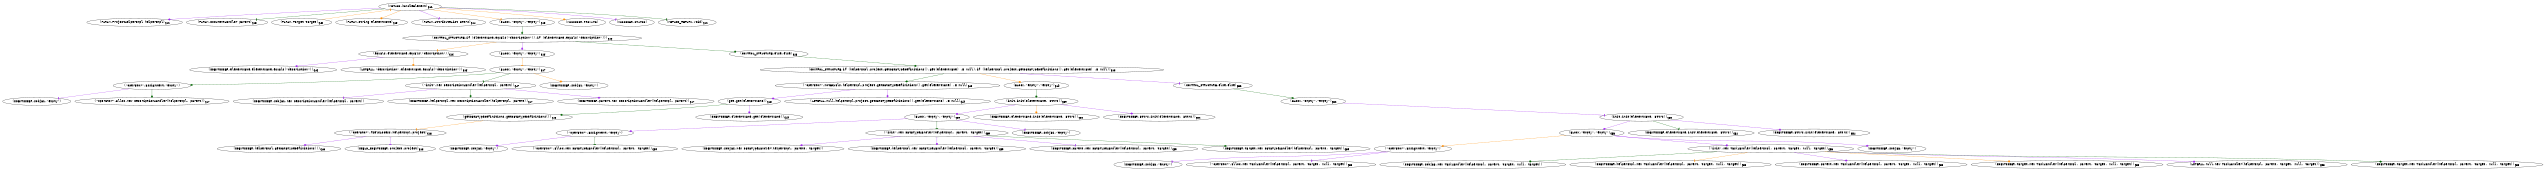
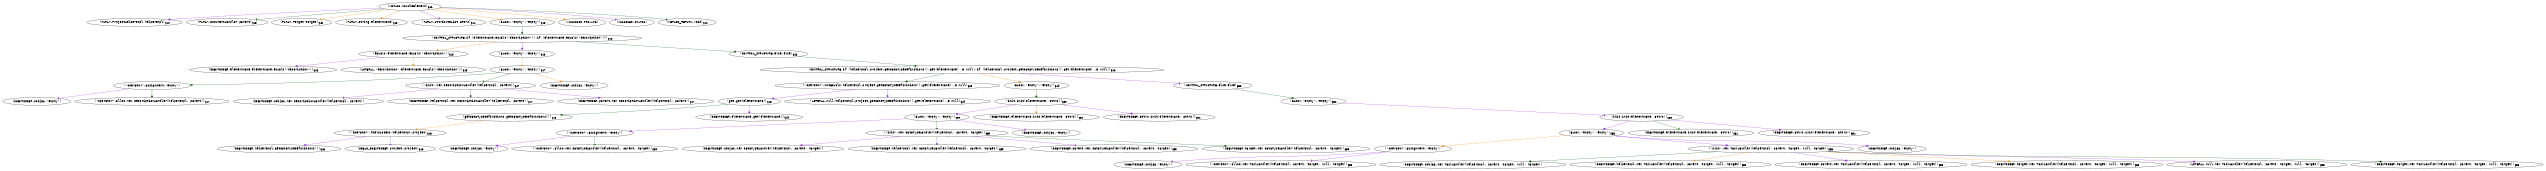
  digraph {
    fontname="DejaVu Sans Mono"
    node [fontname="DejaVu Sans Mono"]
    edge [arrowhead=diamond color=purple fontname="DejaVu Sans Mono"]
    n1 [label=<(METHOD,handleElement)<SUB>641</SUB>>]
    n2 [label=<(PARAM,ProjectHelperImpl helperImpl)<SUB>641</SUB>>]
    n3 [label=<(PARAM,DocumentHandler parent)<SUB>645</SUB>>]
    n4 [label=<(PARAM,Target target)<SUB>643</SUB>>]
    n5 [label=<(PARAM,String elementName)<SUB>643</SUB>>]
    n6 [label=<(PARAM,AttributeList attrs)<SUB>644</SUB>>]
    n7 [label=<(BLOCK,&lt;empty&gt;,&lt;empty&gt;)<SUB>645</SUB>>]
    n8 [label=<(MODIFIER,PRIVATE)>]
    n9 [label=<(MODIFIER,STATIC)>]
    n10 [label=<(METHOD_RETURN,void)<SUB>641</SUB>>]
    n11 [label=<(CONTROL_STRUCTURE,if (elementName.equals(&quot;description&quot;)),if (elementName.equals(&quot;description&quot;)))<SUB>646</SUB>>]
    n12 [label=<(equals,elementName.equals(&quot;description&quot;))<SUB>646</SUB>>]
    n13 [label=<(BLOCK,&lt;empty&gt;,&lt;empty&gt;)<SUB>646</SUB>>]
    n14 [label=<(CONTROL_STRUCTURE,else,else)<SUB>648</SUB>>]
    n15 [label=<(IDENTIFIER,elementName,elementName.equals(&quot;description&quot;))<SUB>646</SUB>>]
    n16 [label=<(LITERAL,&quot;description&quot;,elementName.equals(&quot;description&quot;))<SUB>646</SUB>>]
    n17 [label=<(BLOCK,&lt;empty&gt;,&lt;empty&gt;)<SUB>647</SUB>>]
    n18 [label=<(CONTROL_STRUCTURE,if (helperImpl.project.getDataTypeDefinitions().get(elementName) != null),if (helperImpl.project.getDataTypeDefinitions().get(elementName) != null))<SUB>648</SUB>>]
    n19 [label=<(&lt;operator&gt;.assignment,&lt;empty&gt;)>]
    n20 [label=<(&lt;init&gt;,new DescriptionHandler(helperImpl, parent))<SUB>647</SUB>>]
    n21 [label=<(IDENTIFIER,$obj31,&lt;empty&gt;)>]
    n22 [label=<(IDENTIFIER,$obj31,&lt;empty&gt;)>]
    n23 [label=<(&lt;operator&gt;.alloc,new DescriptionHandler(helperImpl, parent))<SUB>647</SUB>>]
    n24 [label=<(IDENTIFIER,$obj31,new DescriptionHandler(helperImpl, parent))>]
    n25 [label=<(IDENTIFIER,helperImpl,new DescriptionHandler(helperImpl, parent))<SUB>647</SUB>>]
    n26 [label=<(IDENTIFIER,parent,new DescriptionHandler(helperImpl, parent))<SUB>647</SUB>>]
    n27 [label=<(&lt;operator&gt;.notEquals,helperImpl.project.getDataTypeDefinitions().get(elementName) != null)<SUB>648</SUB>>]
    n28 [label=<(BLOCK,&lt;empty&gt;,&lt;empty&gt;)<SUB>649</SUB>>]
    n29 [label=<(CONTROL_STRUCTURE,else,else)<SUB>652</SUB>>]
    n30 [label=<(get,get(elementName))<SUB>648</SUB>>]
    n31 [label=<(LITERAL,null,helperImpl.project.getDataTypeDefinitions().get(elementName) != null)<SUB>649</SUB>>]
    n32 [label=<(init,init(elementName, attrs))<SUB>650</SUB>>]
    n33 [label=<(BLOCK,&lt;empty&gt;,&lt;empty&gt;)<SUB>652</SUB>>]
    n34 [label=<(getDataTypeDefinitions,getDataTypeDefinitions())<SUB>648</SUB>>]
    n35 [label=<(IDENTIFIER,elementName,get(elementName))<SUB>649</SUB>>]
    n36 [label=<(&lt;operator&gt;.fieldAccess,helperImpl.project)<SUB>648</SUB>>]
    n37 [label=<(IDENTIFIER,helperImpl,getDataTypeDefinitions())<SUB>648</SUB>>]
    n38 [label=<(FIELD_IDENTIFIER,project,project)<SUB>648</SUB>>]
    n39 [label=<(BLOCK,&lt;empty&gt;,&lt;empty&gt;)<SUB>650</SUB>>]
    n40 [label=<(IDENTIFIER,elementName,init(elementName, attrs))<SUB>651</SUB>>]
    n41 [label=<(IDENTIFIER,attrs,init(elementName, attrs))<SUB>651</SUB>>]
    n42 [label=<(&lt;operator&gt;.assignment,&lt;empty&gt;)>]
    n43 [label=<(&lt;init&gt;,new DataTypeHandler(helperImpl, parent, target))<SUB>650</SUB>>]
    n44 [label=<(IDENTIFIER,$obj32,&lt;empty&gt;)>]
    n45 [label=<(IDENTIFIER,$obj32,&lt;empty&gt;)>]
    n46 [label=<(&lt;operator&gt;.alloc,new DataTypeHandler(helperImpl, parent, target))<SUB>650</SUB>>]
    n47 [label=<(IDENTIFIER,$obj32,new DataTypeHandler(helperImpl, parent, target))>]
    n48 [label=<(IDENTIFIER,helperImpl,new DataTypeHandler(helperImpl, parent, target))<SUB>650</SUB>>]
    n49 [label=<(IDENTIFIER,parent,new DataTypeHandler(helperImpl, parent, target))<SUB>650</SUB>>]
    n50 [label=<(IDENTIFIER,target,new DataTypeHandler(helperImpl, parent, target))<SUB>650</SUB>>]
    n51 [label=<(init,init(elementName, attrs))<SUB>653</SUB>>]
    n52 [label=<(BLOCK,&lt;empty&gt;,&lt;empty&gt;)<SUB>653</SUB>>]
    n53 [label=<(IDENTIFIER,elementName,init(elementName, attrs))<SUB>654</SUB>>]
    n54 [label=<(IDENTIFIER,attrs,init(elementName, attrs))<SUB>654</SUB>>]
    n55 [label=<(&lt;operator&gt;.assignment,&lt;empty&gt;)>]
    n56 [label=<(&lt;init&gt;,new TaskHandler(helperImpl, parent, target, null, target))<SUB>653</SUB>>]
    n57 [label=<(IDENTIFIER,$obj33,&lt;empty&gt;)>]
    n58 [label=<(IDENTIFIER,$obj33,&lt;empty&gt;)>]
    n59 [label=<(&lt;operator&gt;.alloc,new TaskHandler(helperImpl, parent, target, null, target))<SUB>653</SUB>>]
    n60 [label=<(IDENTIFIER,$obj33,new TaskHandler(helperImpl, parent, target, null, target))>]
    n61 [label=<(IDENTIFIER,helperImpl,new TaskHandler(helperImpl, parent, target, null, target))<SUB>653</SUB>>]
    n62 [label=<(IDENTIFIER,parent,new TaskHandler(helperImpl, parent, target, null, target))<SUB>653</SUB>>]
    n63 [label=<(IDENTIFIER,target,new TaskHandler(helperImpl, parent, target, null, target))<SUB>653</SUB>>]
    n64 [label=<(LITERAL,null,new TaskHandler(helperImpl, parent, target, null, target))<SUB>653</SUB>>]
    n65 [label=<(IDENTIFIER,target,new TaskHandler(helperImpl, parent, target, null, target))<SUB>653</SUB>>]
    n1 -> n2
    n1 -> n3 [arrowhead=tee color=darkgreen]
-   n4 -> n1 [arrowhead=tee color=darkorange]
+   n1 -> n4 [arrowhead=tee color=darkorange]
    n1 -> n5 [arrowhead=dot color=darkorange]
    n1 -> n6 [arrowhead=tee]
    n1 -> n7 [arrowhead=tee color=darkorange]
    n1 -> n8 [color=darkorange]
    n1 -> n9 [arrowhead=tee]
    n1 -> n10 [arrowhead=tee color=darkgreen]
    n7 -> n11 [color=darkgreen]
    n11 -> n12 [arrowhead=tee color=darkorange]
    n11 -> n13
    n11 -> n14 [arrowhead=dot color=darkgreen]
    n12 -> n15 [arrowhead=dot]
    n12 -> n16 [arrowhead=dot color=darkorange]
    n13 -> n17 [arrowhead=tee color=darkorange]
    n14 -> n18 [arrowhead=dot color=darkgreen]
    n17 -> n19 [color=darkgreen]
    n17 -> n20 [arrowhead=tee color=darkgreen]
    n17 -> n21 [color=darkorange]
    n18 -> n27 [color=darkgreen]
    n18 -> n28 [arrowhead=dot color=darkorange]
    n18 -> n29 [arrowhead=tee]
    n19 -> n22 [arrowhead=tee]
    n19 -> n23 [arrowhead=dot color=darkgreen]
    n20 -> n24 [arrowhead=tee]
    n20 -> n25 [color=darkgreen]
    n20 -> n26
    n27 -> n30
    n27 -> n31
    n28 -> n32 [arrowhead=dot color=darkgreen]
    n29 -> n33 [color=darkgreen]
    n30 -> n34 [arrowhead=dot color=darkgreen]
    n30 -> n35 [arrowhead=dot]
    n32 -> n39 [arrowhead=dot]
    n32 -> n40 [arrowhead=dot color=darkorange]
    n32 -> n41
    n33 -> n51 [arrowhead=tee]
    n34 -> n36 [arrowhead=tee color=darkorange]
    n36 -> n37
    n36 -> n38 [arrowhead=tee]
    n39 -> n42
    n39 -> n43 [arrowhead=tee color=darkgreen]
    n39 -> n44 [arrowhead=tee]
    n42 -> n45
    n42 -> n46 [arrowhead=tee color=darkgreen]
    n43 -> n47
    n43 -> n48 [arrowhead=dot]
    n43 -> n49 [arrowhead=tee]
    n43 -> n50 [color=darkgreen]
    n51 -> n52
    n51 -> n53 [arrowhead=tee color=darkgreen]
    n51 -> n54 [arrowhead=dot]
    n52 -> n55 [color=darkorange]
    n52 -> n56 [arrowhead=dot]
    n52 -> n57
    n55 -> n58 [arrowhead=tee]
    n55 -> n59 [arrowhead=tee]
    n56 -> n60 [arrowhead=dot color=darkgreen]
    n56 -> n61 [arrowhead=tee color=darkorange]
    n56 -> n62
    n56 -> n63 [arrowhead=dot color=darkorange]
    n56 -> n64 [arrowhead=dot]
    n56 -> n65 [color=darkgreen]
  }
